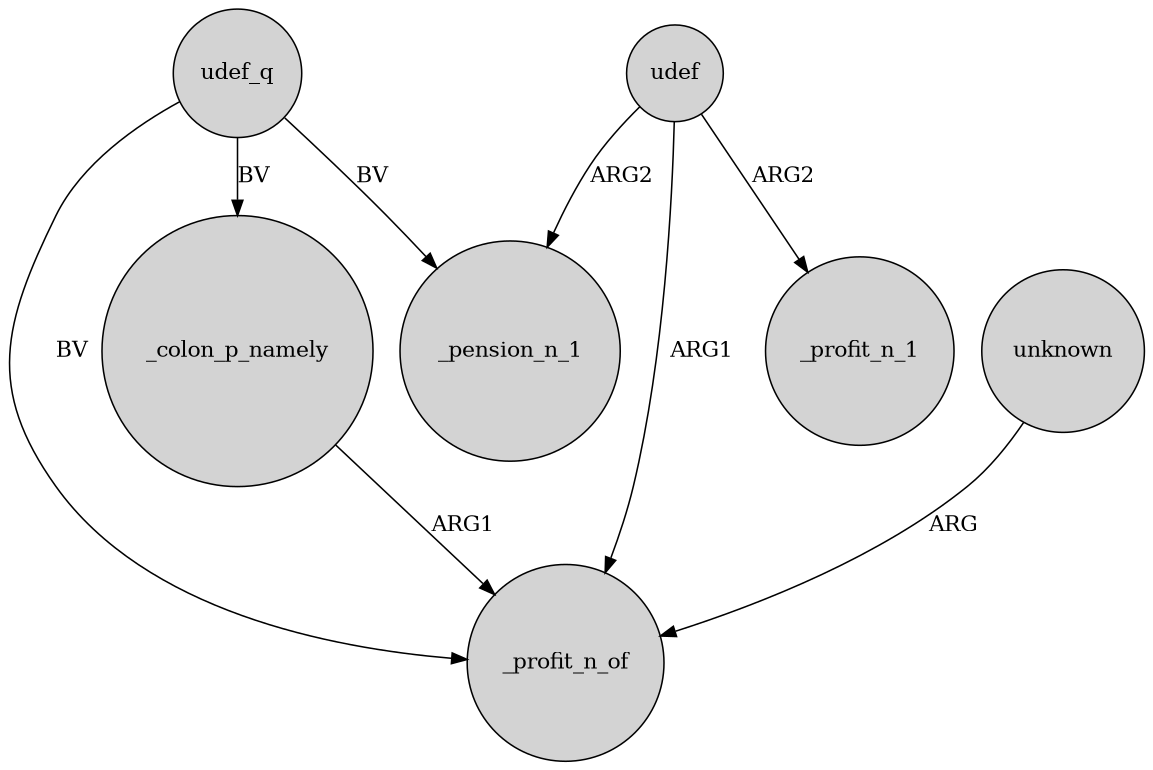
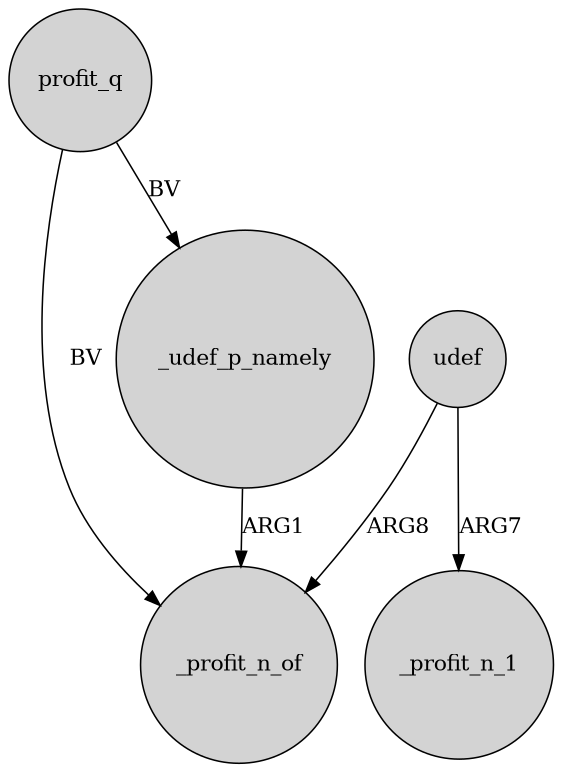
  digraph {
    node [shape=circle style=filled]
    n1 [label=_profit_n_of]
-   _colon_p_namely
-   udef_q
-   _pension_n_1
+   _colon_p_namely [label=_udef_p_namely]
+   udef_q [label=profit_q]
    n5 [label=udef]
    _profit_n_1
-   unknown
    _colon_p_namely -> n1 [label=ARG1]
    udef_q -> n1 [label=BV]
    udef_q -> _colon_p_namely [label=BV]
-   udef_q -> _pension_n_1 [label=BV]
-   n5 -> n1 [label=ARG1]
-   n5 -> _pension_n_1 [label=ARG2]
-   n5 -> _profit_n_1 [label=ARG2]
-   unknown -> n1 [label=ARG]
+   n5 -> n1 [label=ARG8]
+   n5 -> _profit_n_1 [label=ARG7]
  }
